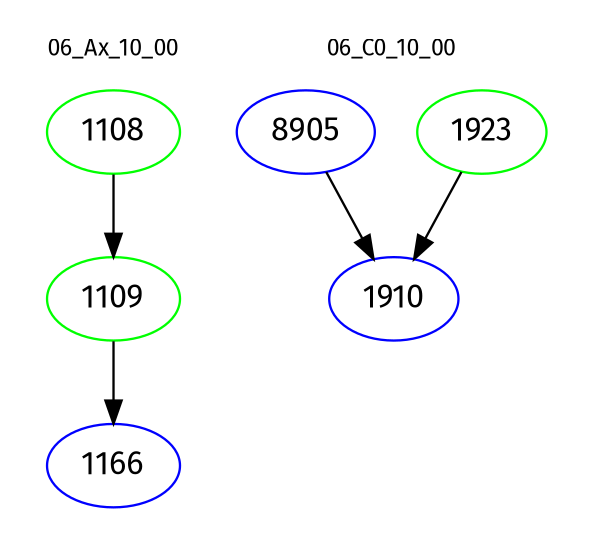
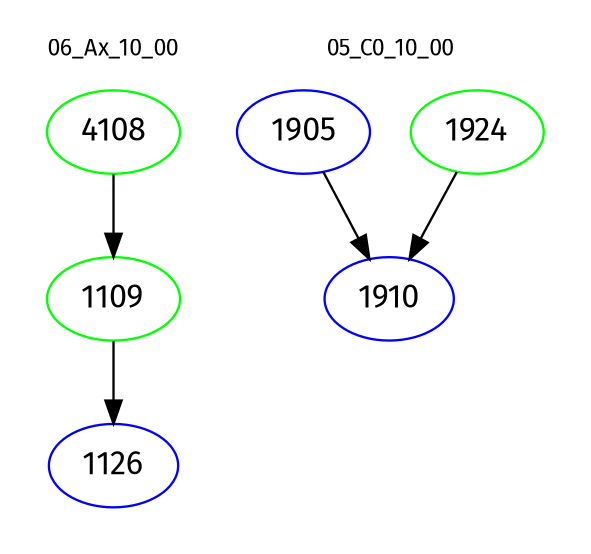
  digraph {
    fontname="Fira Sans"
    node [color=green fontname="Fira Sans"]
    edge [color=black fontname="Fira Sans"]
-   n1 [label=1108]
+   n1 [label=4108]
    n2 [label=1109]
-   n3 [color=blue label=1166]
-   n4 [label=1923]
+   n3 [color=blue label=1126]
+   n4 [label=1924]
    n5 [color=blue label=1910]
-   n6 [color=blue label=8905]
+   n6 [color=blue label=1905]
    subgraph cluster_1 {
      color=white
      fontsize=10
      label="06_Ax_10_00"
      n1
      n2
      n3
    }
    subgraph cluster_2 {
      color=white
      fontsize=10
-     label="06_C0_10_00"
+     label="05_C0_10_00"
      n4
      n5
      n6
    }
    n1 -> n2
    n2 -> n3
    n4 -> n5
    n6 -> n5
  }
